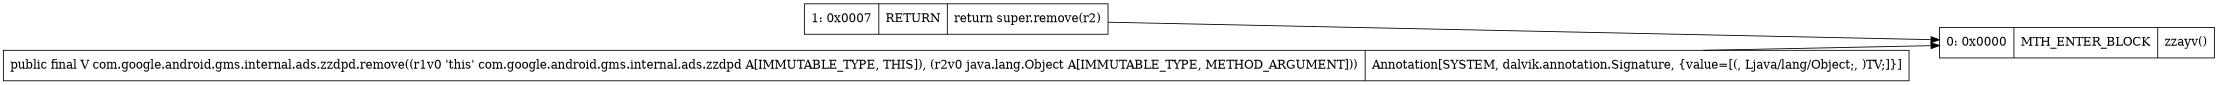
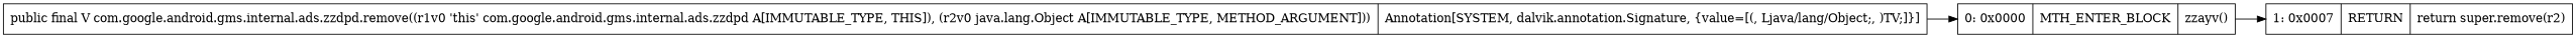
  digraph {
    rankdir=LR
    node [shape=record]
    n1 [label="{0\:\ 0x0000|MTH_ENTER_BLOCK\l|zzayv()\l}"]
    n2 [label="{1\:\ 0x0007|RETURN\l|return super.remove(r2)\l}"]
    n3 [label="{public final V com.google.android.gms.internal.ads.zzdpd.remove((r1v0 'this' com.google.android.gms.internal.ads.zzdpd A[IMMUTABLE_TYPE, THIS]), (r2v0 java.lang.Object A[IMMUTABLE_TYPE, METHOD_ARGUMENT]))  | Annotation[SYSTEM, dalvik.annotation.Signature, \{value=[(, Ljava\/lang\/Object;, )TV;]\}]\l}"]
-   n2 -> n1
+   n1 -> n2
    n3 -> n1
  }
